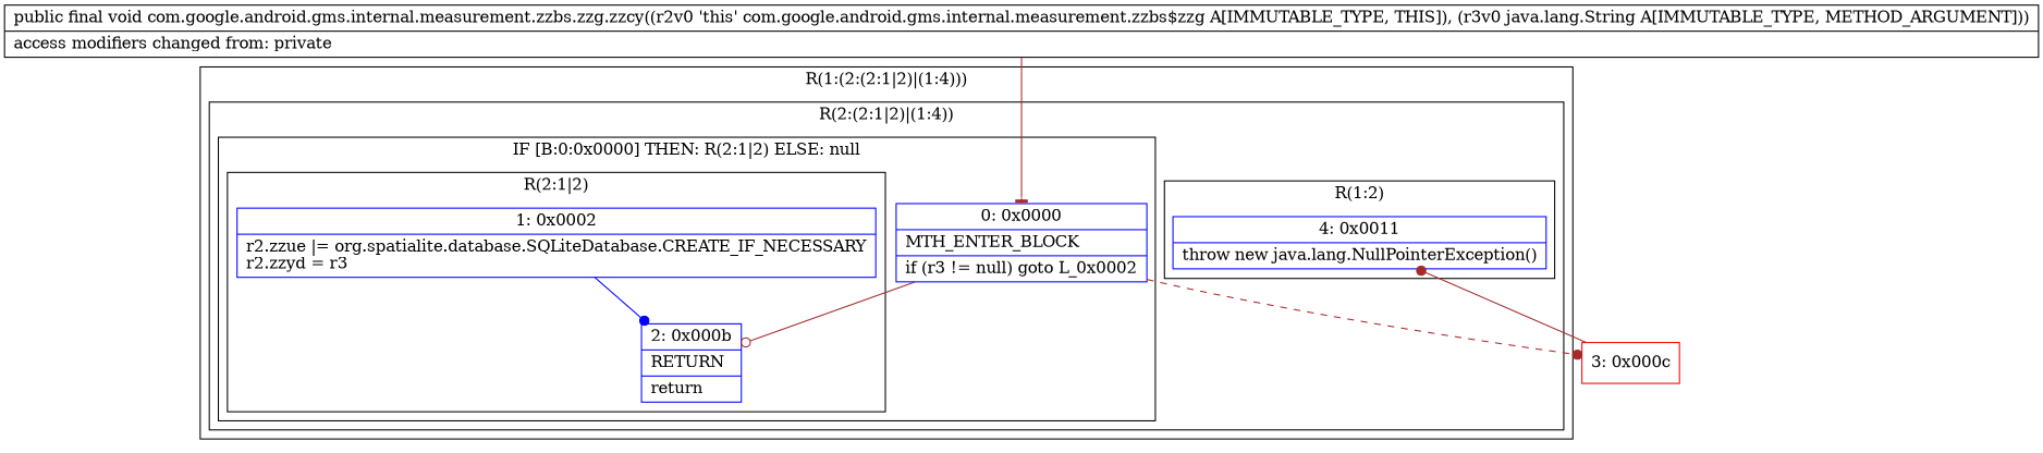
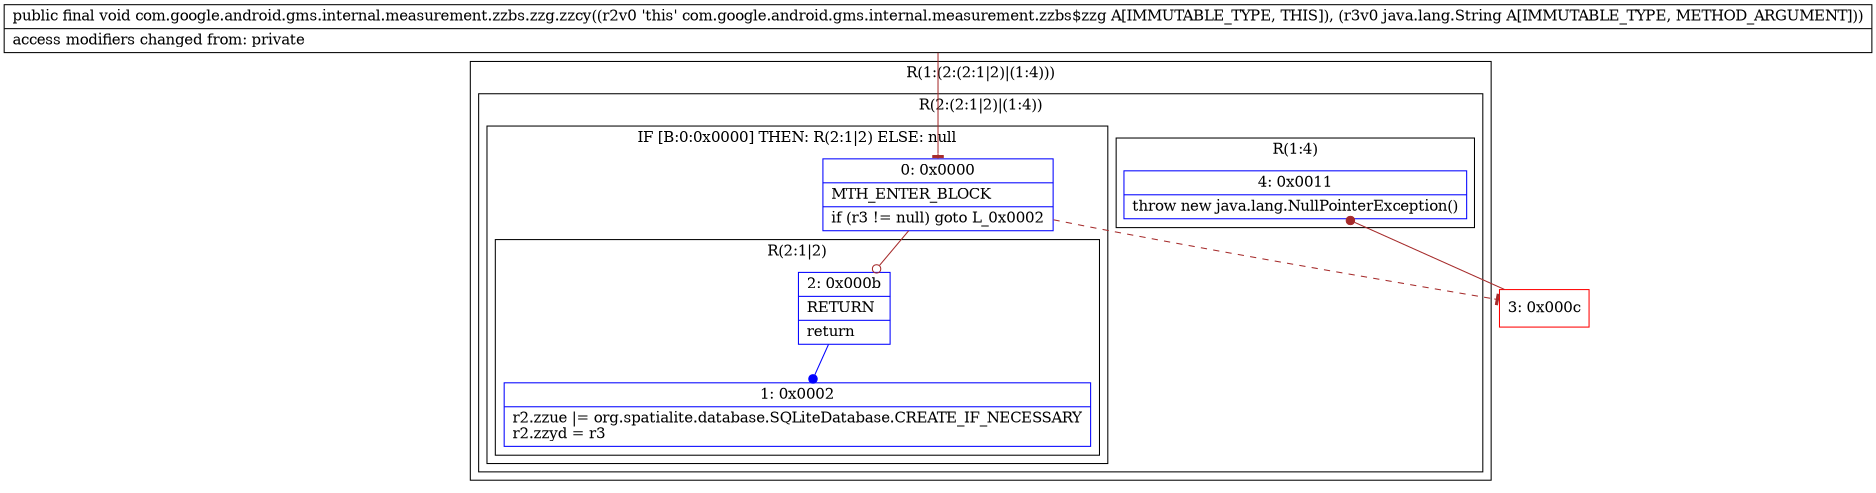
  digraph {
    node [color=blue shape=record]
    edge [arrowhead=dot color=brown]
    n1 [label="{1\:\ 0x0002|r2.zzue \|= org.spatialite.database.SQLiteDatabase.CREATE_IF_NECESSARY\lr2.zzyd = r3\l}"]
    n2 [label="{2\:\ 0x000b|RETURN\l|return\l}"]
    n3 [label="{0\:\ 0x0000|MTH_ENTER_BLOCK\l|if (r3 != null) goto L_0x0002\l}"]
    n4 [label="{4\:\ 0x0011|throw new java.lang.NullPointerException()\l}"]
    n5 [color=red label="{3\:\ 0x000c}"]
    n6 [label="{public final void com.google.android.gms.internal.measurement.zzbs.zzg.zzcy((r2v0 'this' com.google.android.gms.internal.measurement.zzbs$zzg A[IMMUTABLE_TYPE, THIS]), (r3v0 java.lang.String A[IMMUTABLE_TYPE, METHOD_ARGUMENT]))  | access modifiers changed from: private\l}" color=""]
    subgraph cluster_1 {
      label="R(1:(2:(2:1|2)|(1:4)))"
      subgraph cluster_2 {
        label="R(2:(2:1|2)|(1:4))"
        subgraph cluster_3 {
          label="IF [B:0:0x0000] THEN: R(2:1|2) ELSE: null"
          n3
          subgraph cluster_4 {
            label="R(2:1|2)"
            n1
            n2
          }
        }
        subgraph cluster_5 {
-         label="R(1:2)"
+         label="R(1:4)"
          n4
        }
      }
    }
-   n1 -> n2 [color=blue]
+   n2 -> n1 [color=blue]
    n3 -> n2 [arrowhead=odot]
-   n3 -> n5 [style=dashed]
+   n3 -> n5 [arrowhead=tee style=dashed]
    n5 -> n4
    n6 -> n3 [arrowhead=tee]
  }
